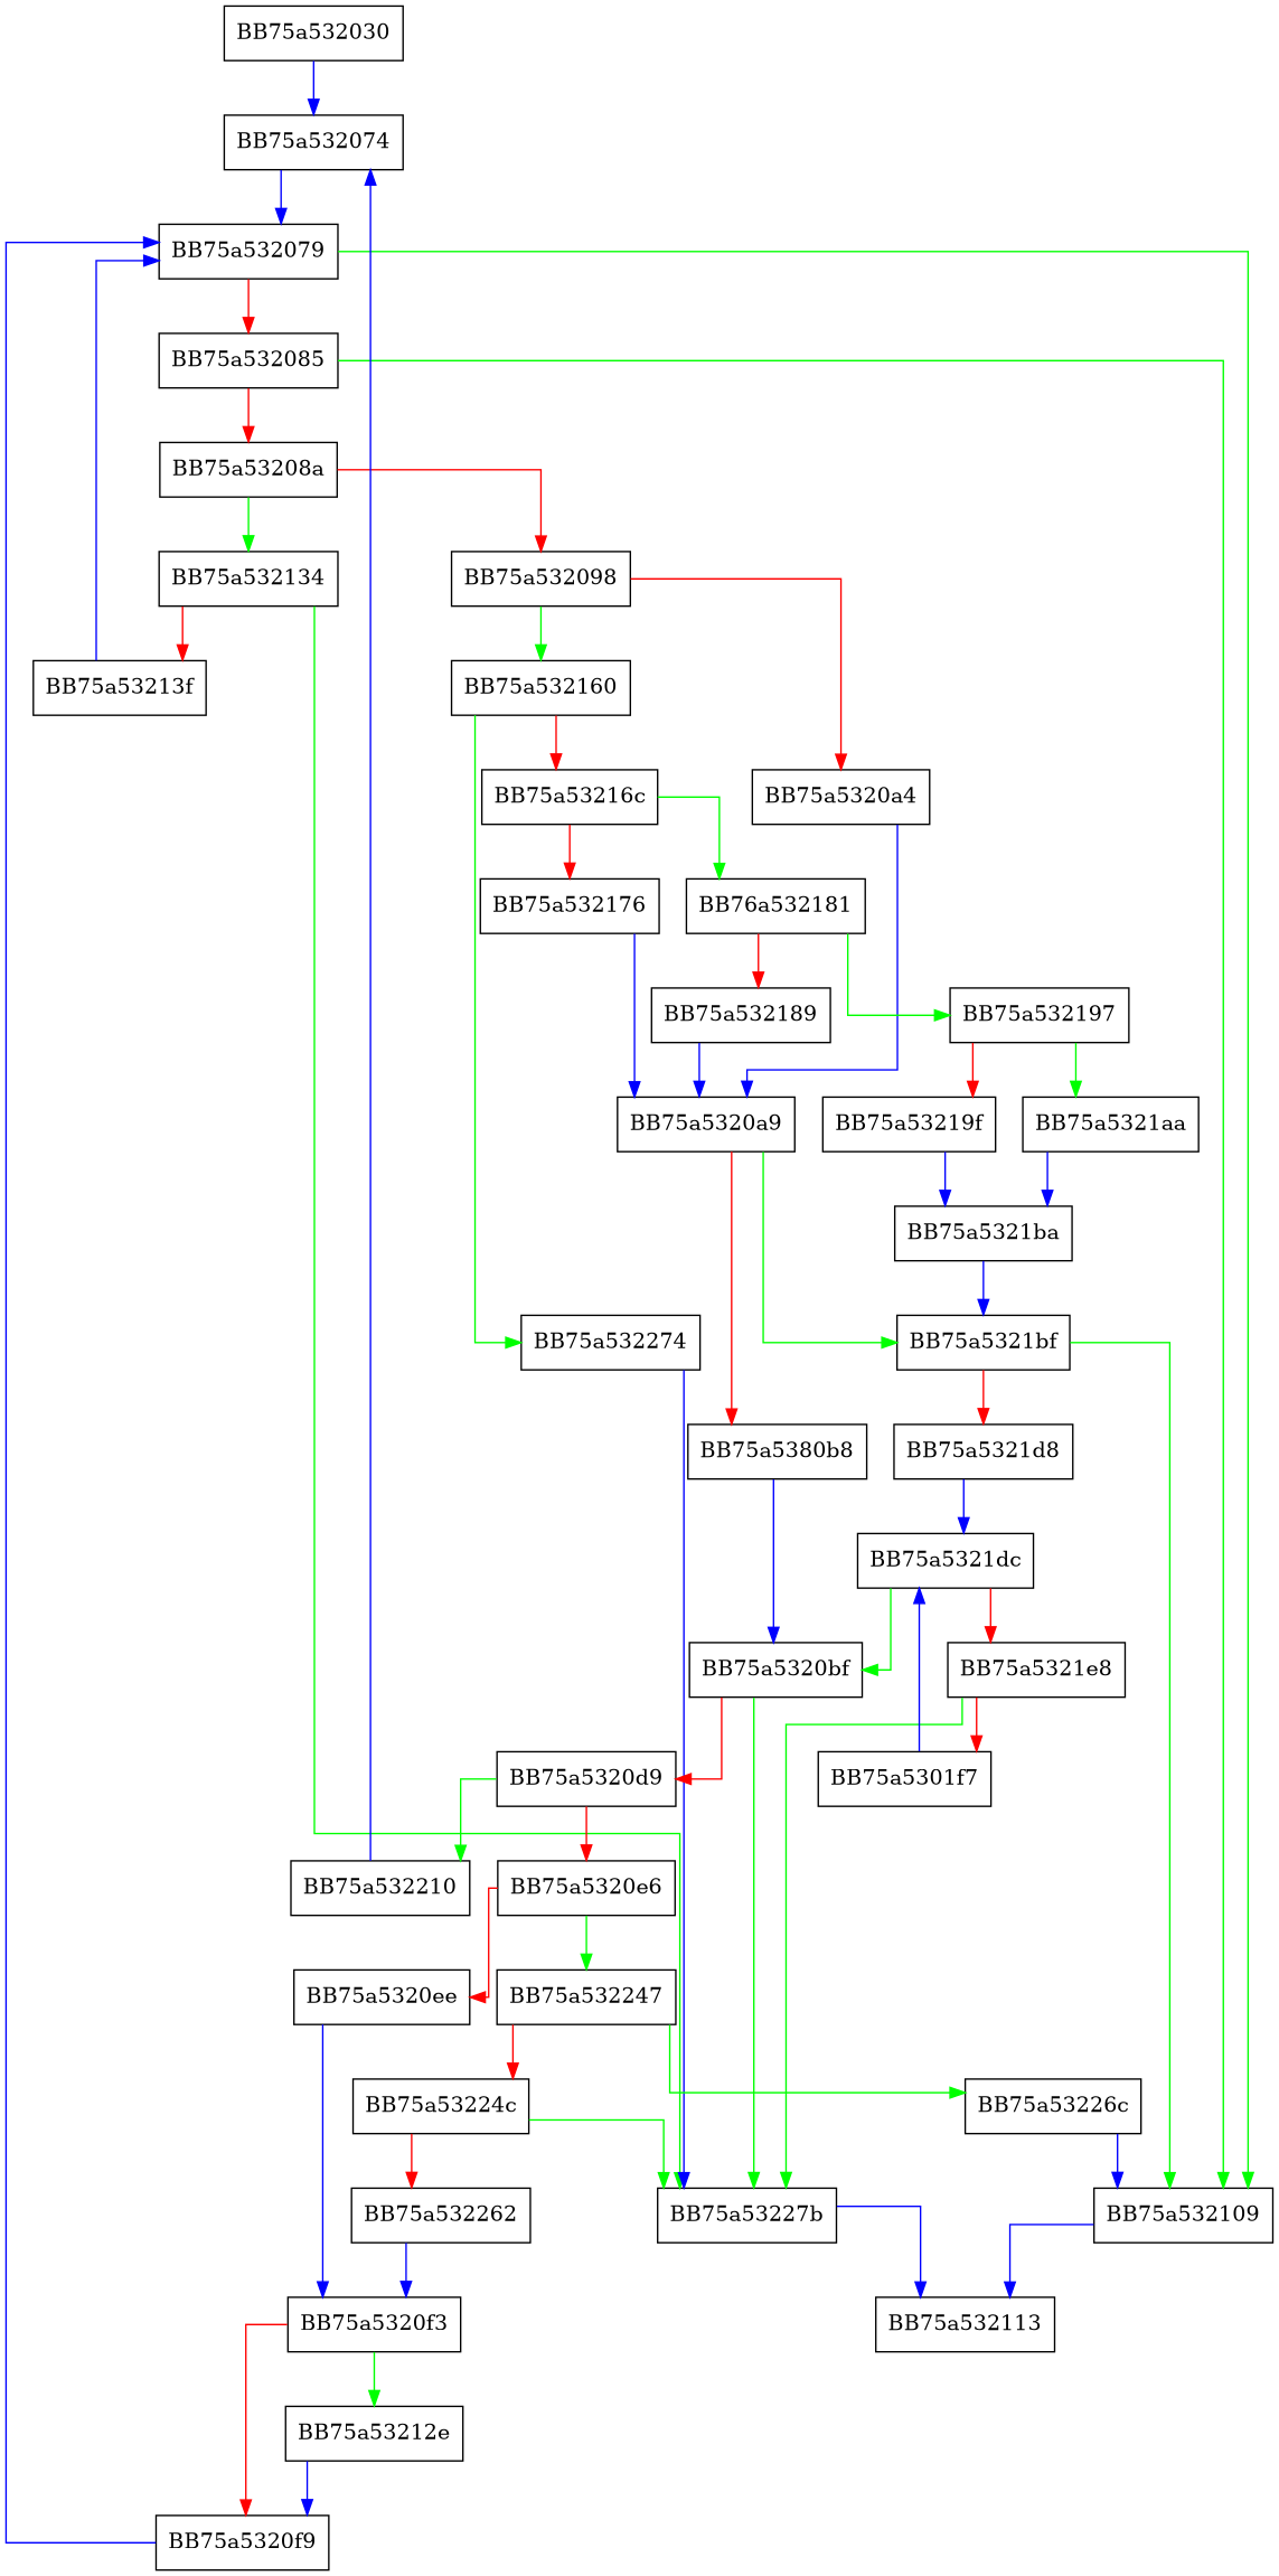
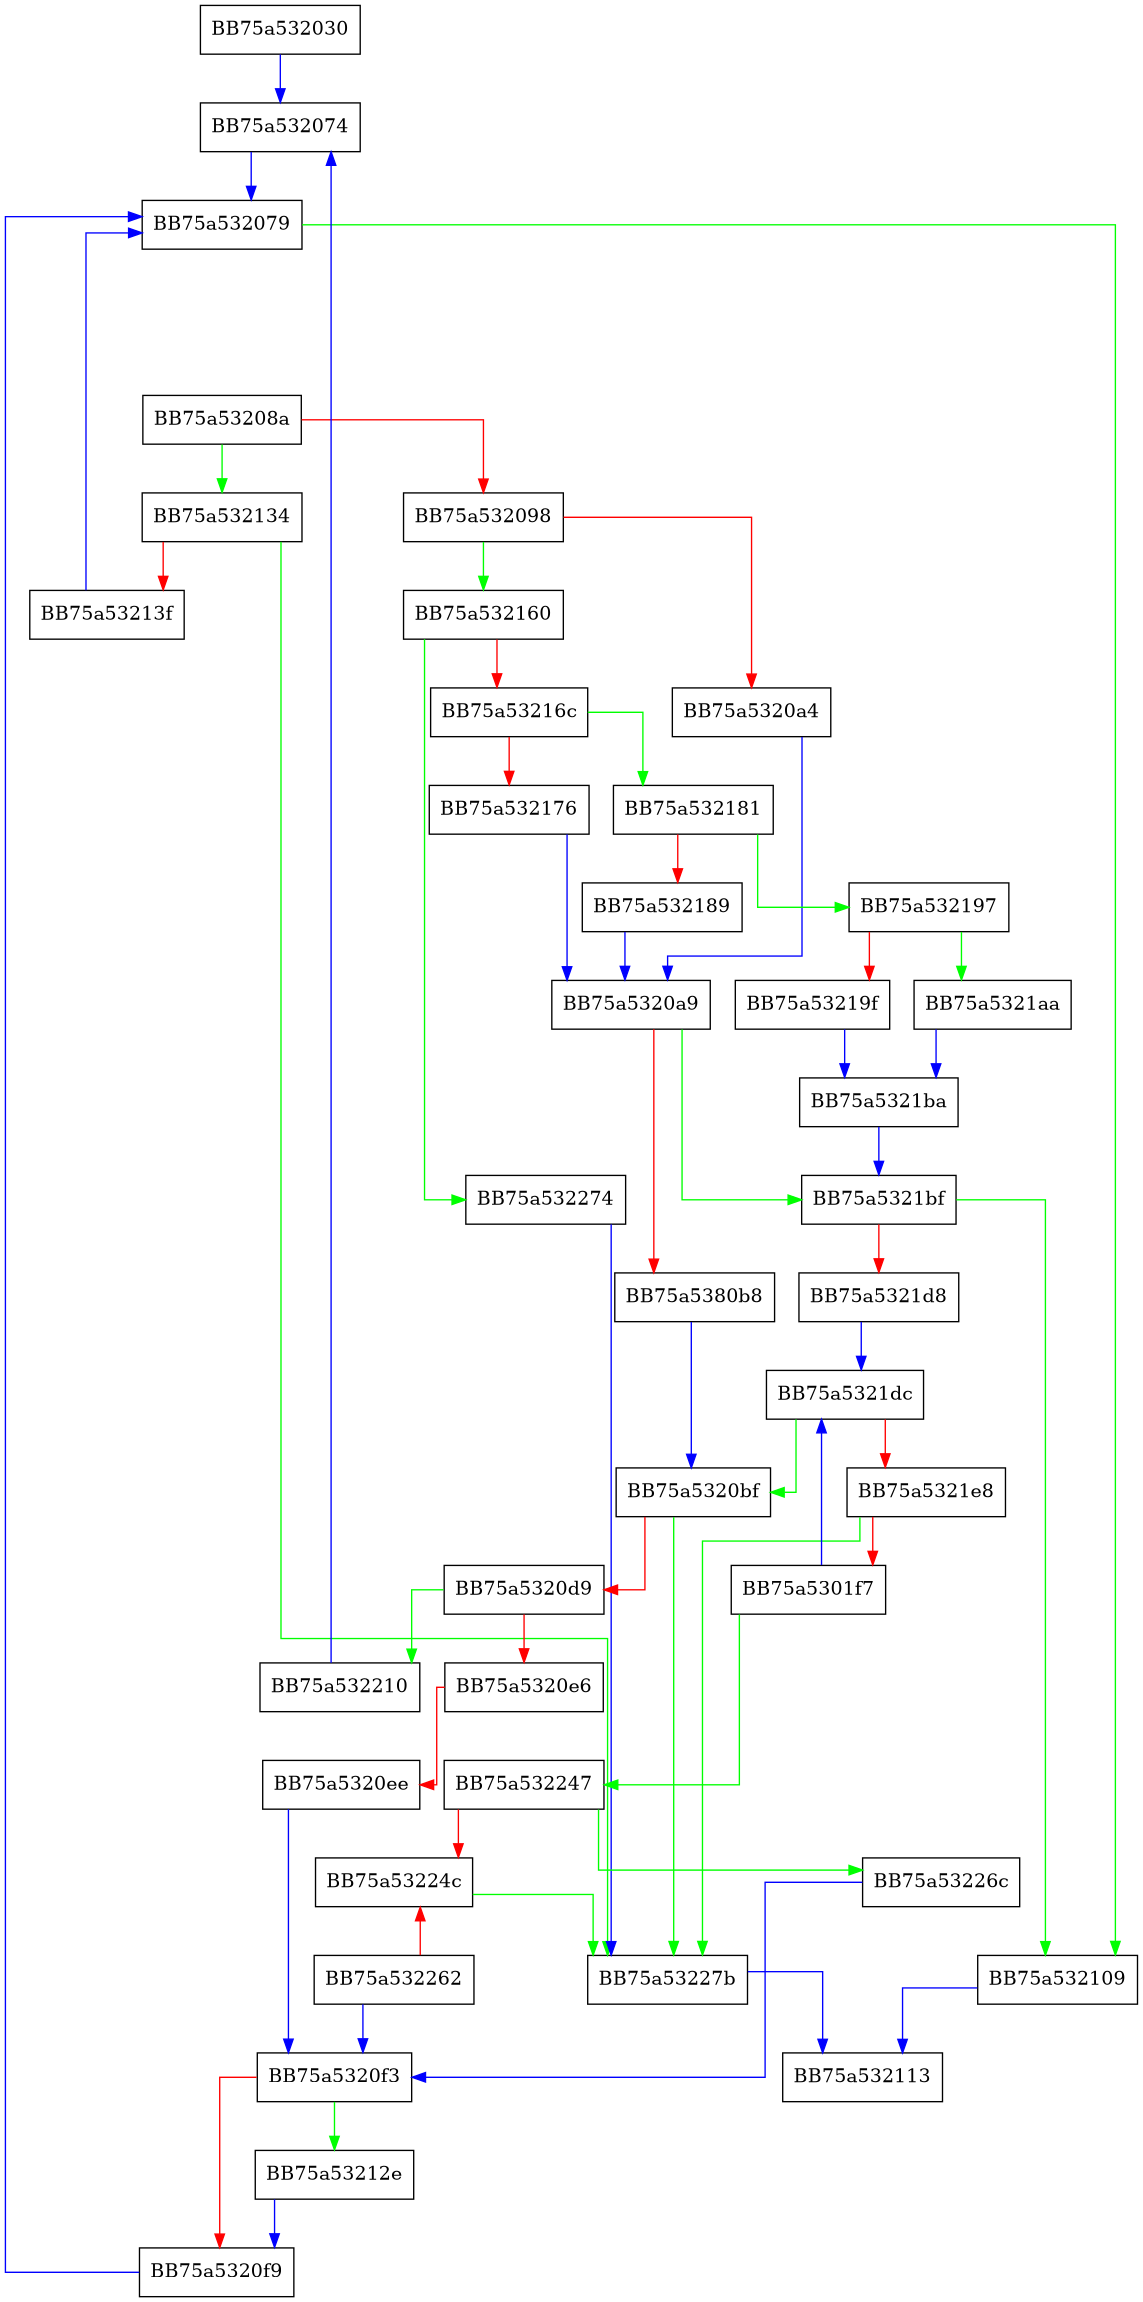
  digraph {
    splines=ortho
    node [shape=box]
    edge [color=blue]
    BB75a532030
    BB75a532074
    BB75a532079
    BB75a532109
-   BB75a532085
    BB75a532113
    BB75a53208a
    BB75a532134
    BB75a532098
    BB75a53227b
    BB75a53213f
    BB75a532160
    BB75a5320a4
    BB75a532274
    BB75a53216c
    BB75a5320a9
-   BB75a532181 [label=BB76a532181]
+   BB75a532181
    BB75a532176
    BB75a5321bf
    n20 [label=BB75a5380b8]
    BB75a5321d8
    BB75a5320bf
    BB75a5321dc
    BB75a5320d9
    BB75a532210
    BB75a5320e6
    BB75a532247
    BB75a5320ee
    BB75a53226c
    BB75a53224c
    BB75a5320f3
    BB75a532262
    BB75a53212e
    BB75a5320f9
    BB75a532197
    BB75a532189
    BB75a5321aa
    BB75a53219f
    BB75a5321ba
    BB75a5321e8
    n41 [label=BB75a5301f7]
    BB75a532030 -> BB75a532074
    BB75a532074 -> BB75a532079
    BB75a532079 -> BB75a532109 [color=green]
-   BB75a532079 -> BB75a532085 [color=red]
    BB75a532109 -> BB75a532113
-   BB75a532085 -> BB75a532109 [color=green]
-   BB75a532085 -> BB75a53208a [color=red]
    BB75a53208a -> BB75a532134 [color=green]
    BB75a53208a -> BB75a532098 [color=red]
    BB75a532134 -> BB75a53227b [color=green]
    BB75a532134 -> BB75a53213f [color=red]
    BB75a532098 -> BB75a532160 [color=green]
    BB75a532098 -> BB75a5320a4 [color=red]
    BB75a53227b -> BB75a532113
    BB75a53213f -> BB75a532079
    BB75a532160 -> BB75a532274 [color=green]
    BB75a532160 -> BB75a53216c [color=red]
    BB75a5320a4 -> BB75a5320a9
    BB75a532274 -> BB75a53227b
    BB75a53216c -> BB75a532181 [color=green]
    BB75a53216c -> BB75a532176 [color=red]
    BB75a5320a9 -> BB75a5321bf [color=green]
    BB75a5320a9 -> n20 [color=red]
    BB75a532181 -> BB75a532197 [color=green]
    BB75a532181 -> BB75a532189 [color=red]
    BB75a532176 -> BB75a5320a9
    BB75a5321bf -> BB75a532109 [color=green]
    BB75a5321bf -> BB75a5321d8 [color=red]
    n20 -> BB75a5320bf
    BB75a5321d8 -> BB75a5321dc
    BB75a5320bf -> BB75a53227b [color=green]
    BB75a5320bf -> BB75a5320d9 [color=red]
    BB75a5321dc -> BB75a5320bf [color=green]
    BB75a5321dc -> BB75a5321e8 [color=red]
    BB75a5320d9 -> BB75a532210 [color=green]
    BB75a5320d9 -> BB75a5320e6 [color=red]
    BB75a532210 -> BB75a532074
-   BB75a5320e6 -> BB75a532247 [color=green]
+   n41 -> BB75a532247 [color=green]
    BB75a5320e6 -> BB75a5320ee [color=red]
    BB75a532247 -> BB75a53226c [color=green]
    BB75a532247 -> BB75a53224c [color=red]
    BB75a5320ee -> BB75a5320f3
-   BB75a53226c -> BB75a532109
+   BB75a53226c -> BB75a5320f3
    BB75a53224c -> BB75a53227b [color=green]
-   BB75a53224c -> BB75a532262 [color=red]
+   BB75a532262 -> BB75a53224c [color=red]
    BB75a5320f3 -> BB75a53212e [color=green]
    BB75a5320f3 -> BB75a5320f9 [color=red]
    BB75a532262 -> BB75a5320f3
    BB75a53212e -> BB75a5320f9
    BB75a5320f9 -> BB75a532079
    BB75a532197 -> BB75a5321aa [color=green]
    BB75a532197 -> BB75a53219f [color=red]
    BB75a532189 -> BB75a5320a9
    BB75a5321aa -> BB75a5321ba
    BB75a53219f -> BB75a5321ba
    BB75a5321ba -> BB75a5321bf
    BB75a5321e8 -> BB75a53227b [color=green]
    BB75a5321e8 -> n41 [color=red]
    n41 -> BB75a5321dc
  }
